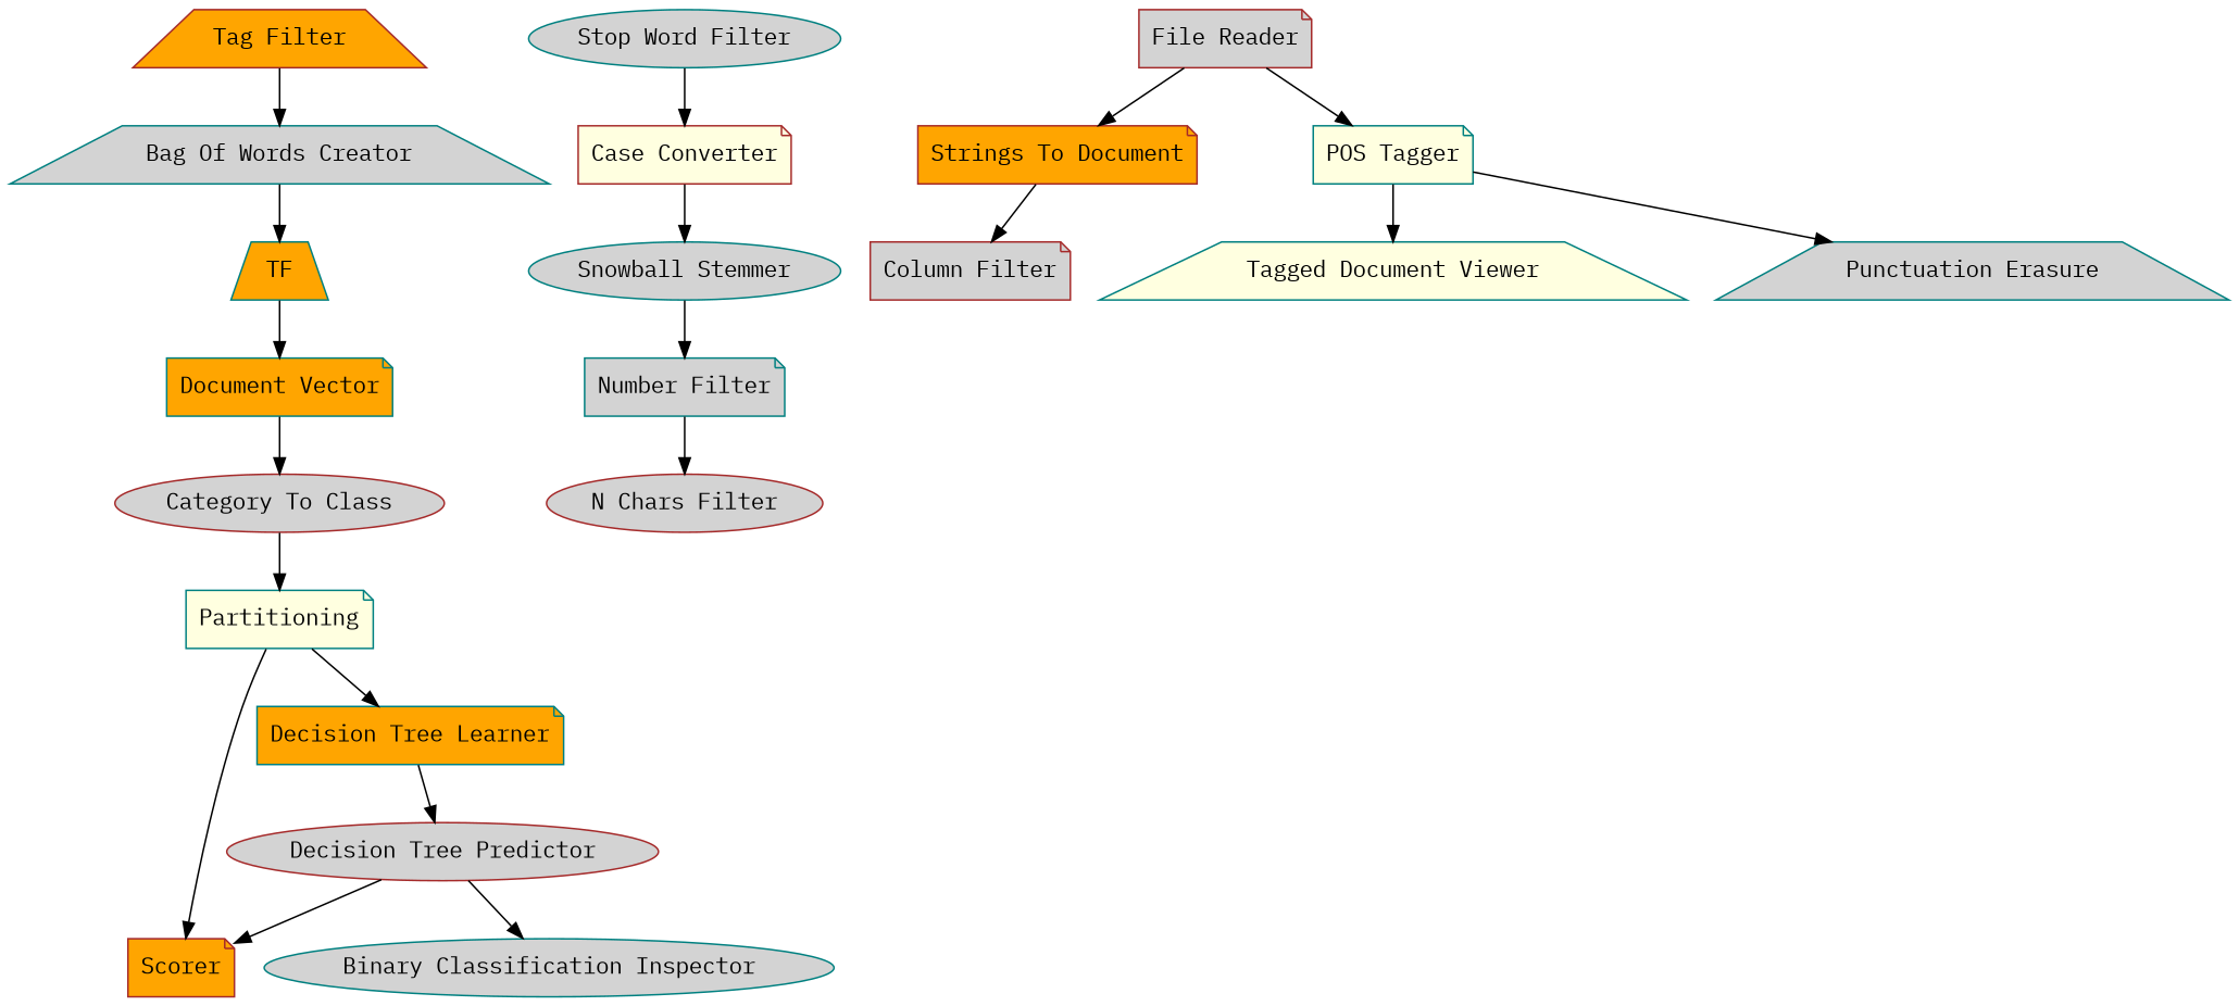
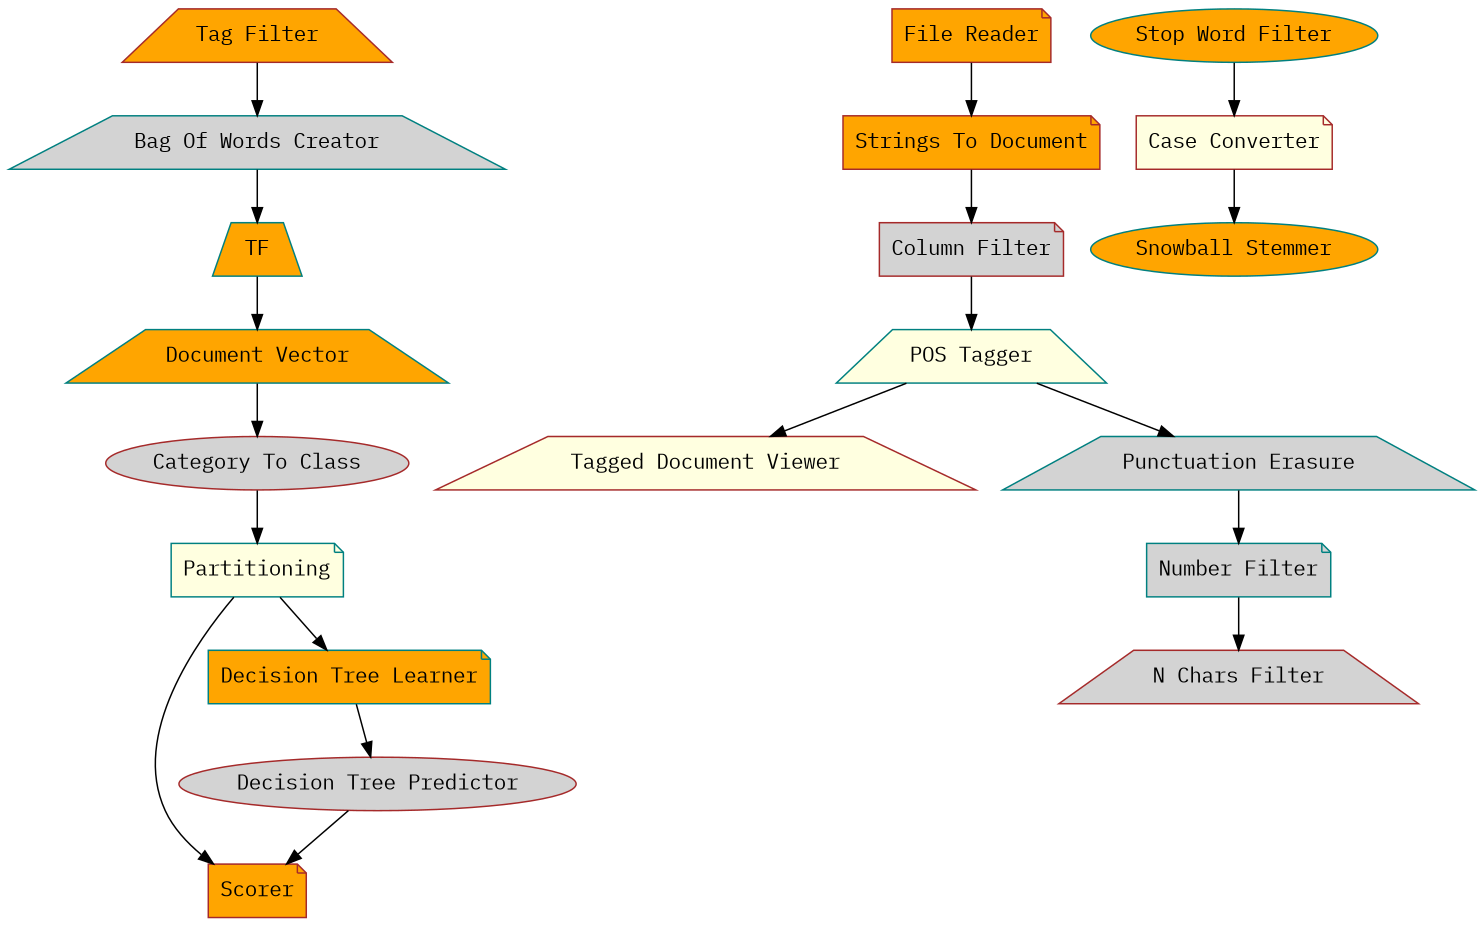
  digraph {
    fontname="IBM Plex Mono"
    rankdir=TB
    node [color=teal fillcolor=lightgrey fontname="IBM Plex Mono" shape=note style=filled]
    edge [fontname="IBM Plex Mono"]
    n1 [fillcolor=orange label=TF shape=trapezium]
-   n2 [fillcolor=orange label="Document Vector"]
+   n2 [fillcolor=orange label="Document Vector" shape=trapezium]
    n3 [color=brown label="Category To Class" shape=ellipse]
    n4 [label="Number Filter"]
-   n5 [color=brown label="N Chars Filter" shape=ellipse]
+   n5 [color=brown label="N Chars Filter" shape=trapezium]
    n6 [fillcolor=lightyellow label=Partitioning]
    n7 [color=brown fillcolor=orange label=Scorer]
    n8 [fillcolor=orange label="Decision Tree Learner"]
    n9 [color=brown label="Decision Tree Predictor" shape=ellipse]
-   n10 [label="Binary Classification Inspector" shape=ellipse]
-   n11 [color=brown label="File Reader"]
+   n11 [color=brown fillcolor=orange label="File Reader"]
    n12 [color=brown fillcolor=orange label="Strings To Document"]
    n13 [color=brown label="Column Filter"]
    n14 [color=brown fillcolor=orange label="Tag Filter" shape=trapezium]
    n15 [label="Bag Of Words Creator" shape=trapezium]
-   n16 [fillcolor=lightyellow label="POS Tagger"]
-   n17 [fillcolor=lightyellow label="Tagged Document Viewer" shape=trapezium]
+   n16 [fillcolor=lightyellow label="POS Tagger" shape=trapezium]
+   n17 [color=brown fillcolor=lightyellow label="Tagged Document Viewer" shape=trapezium]
    n18 [label="Punctuation Erasure" shape=trapezium]
-   n19 [label="Snowball Stemmer" shape=ellipse]
-   n20 [label="Stop Word Filter" shape=ellipse]
+   n19 [fillcolor=orange label="Snowball Stemmer" shape=ellipse]
+   n20 [fillcolor=orange label="Stop Word Filter" shape=ellipse]
    n21 [color=brown fillcolor=lightyellow label="Case Converter"]
    n1 -> n2
    n2 -> n3
    n3 -> n6
    n4 -> n5
    n6 -> n7
    n6 -> n8
    n8 -> n9
    n9 -> n7
-   n9 -> n10
    n11 -> n12
    n12 -> n13
-   n11 -> n16
+   n13 -> n16
    n14 -> n15
    n15 -> n1
    n16 -> n17
    n16 -> n18
-   n19 -> n4
+   n18 -> n4
    n20 -> n21
    n21 -> n19
  }
